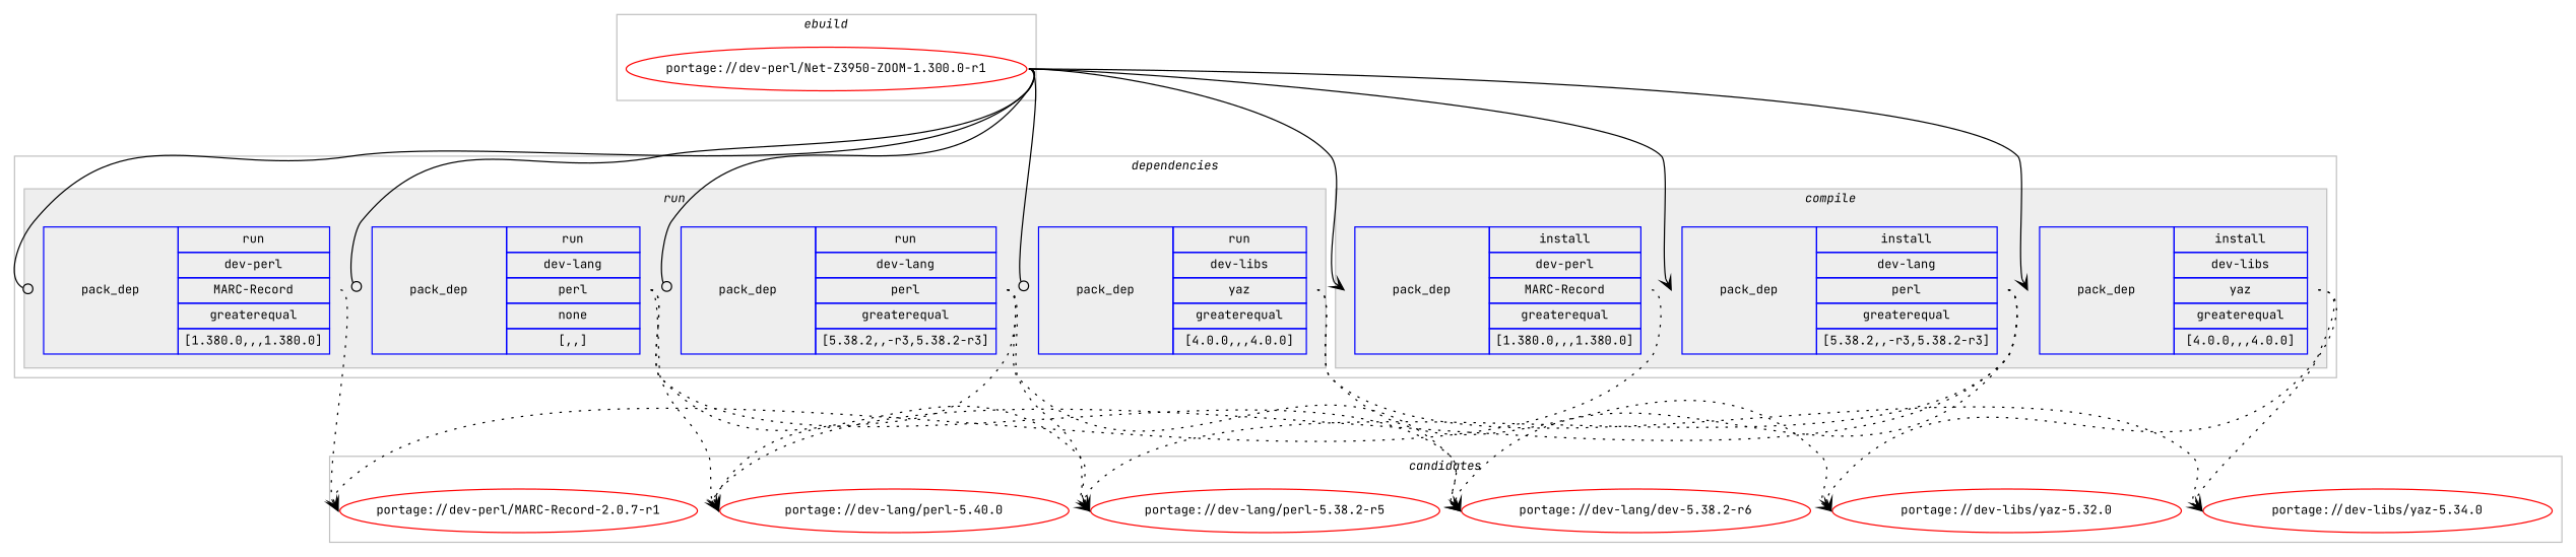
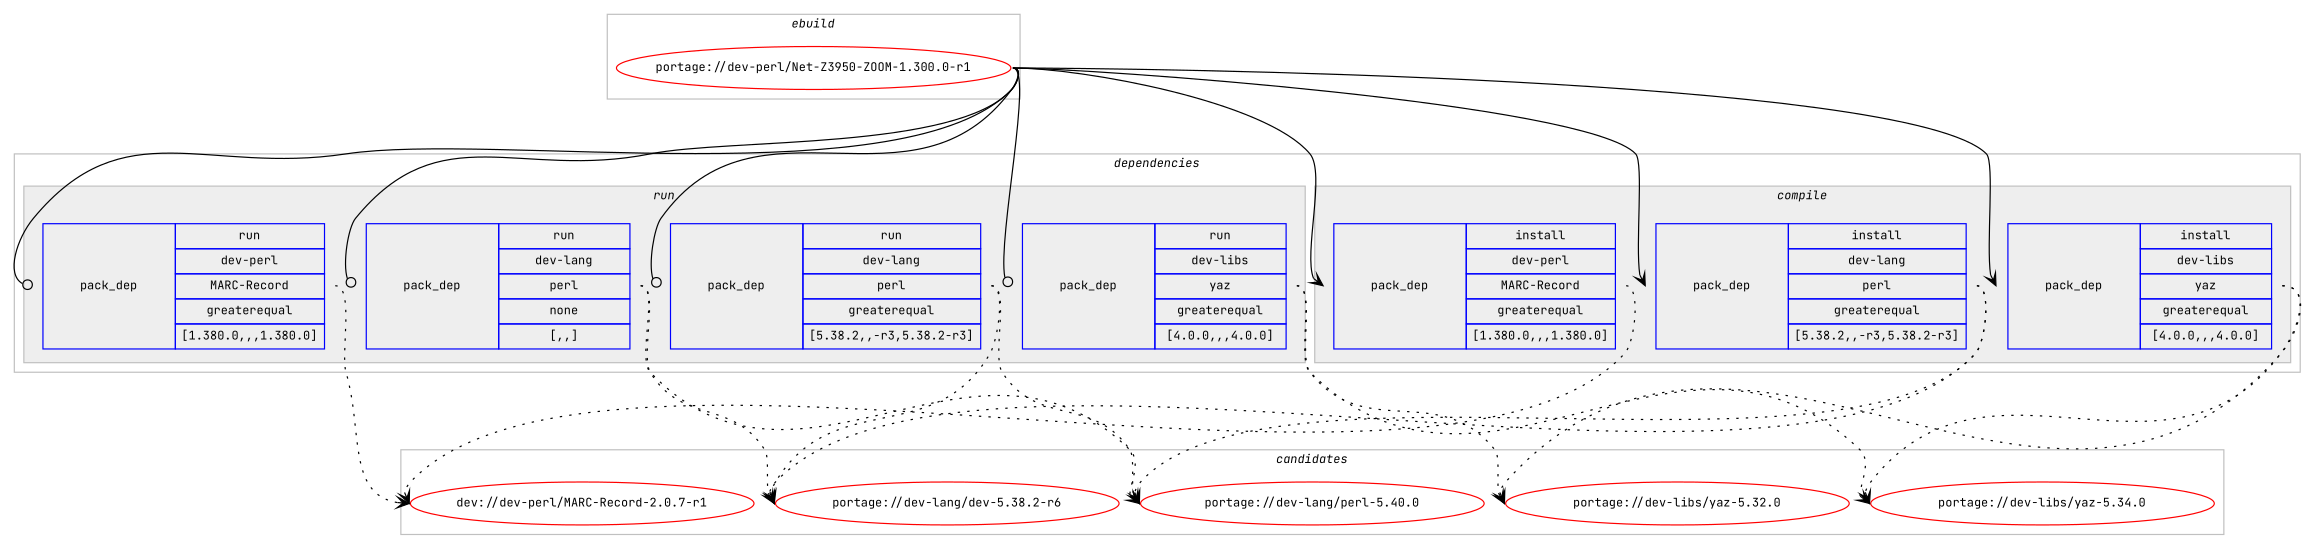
  digraph {
    compound=true
    concentrate=true
    fontname="JetBrains Mono"
    fontsize=10
    newrank=true
    rankdir=TB
    ranksep=1.5
    node [color=red fontname="JetBrains Mono" fontsize=10]
    edge [arrowhead=vee fontname="JetBrains Mono" headport=w style=dotted tailport=e weight=100]
    n1 [label="portage://dev-perl/Net-Z3950-ZOOM-1.300.0-r1" width=4]
    n2 [color=blue label=<<TABLE BORDER="0" CELLBORDER="1" CELLSPACING="0" CELLPADDING="4" WIDTH="220"><TR><TD ROWSPAN="6" CELLPADDING="30">pack_dep</TD></TR><TR><TD WIDTH="110">install</TD></TR><TR><TD>dev-lang</TD></TR><TR><TD>perl</TD></TR><TR><TD>greaterequal</TD></TR><TR><TD>[5.38.2,,-r3,5.38.2-r3]</TD></TR></TABLE>> shape=none]
    n3 [color=blue label=<<TABLE BORDER="0" CELLBORDER="1" CELLSPACING="0" CELLPADDING="4" WIDTH="220"><TR><TD ROWSPAN="6" CELLPADDING="30">pack_dep</TD></TR><TR><TD WIDTH="110">install</TD></TR><TR><TD>dev-libs</TD></TR><TR><TD>yaz</TD></TR><TR><TD>greaterequal</TD></TR><TR><TD>[4.0.0,,,4.0.0]</TD></TR></TABLE>> shape=none]
    n4 [color=blue label=<<TABLE BORDER="0" CELLBORDER="1" CELLSPACING="0" CELLPADDING="4" WIDTH="220"><TR><TD ROWSPAN="6" CELLPADDING="30">pack_dep</TD></TR><TR><TD WIDTH="110">install</TD></TR><TR><TD>dev-perl</TD></TR><TR><TD>MARC-Record</TD></TR><TR><TD>greaterequal</TD></TR><TR><TD>[1.380.0,,,1.380.0]</TD></TR></TABLE>> shape=none]
    n5 [color=blue label=<<TABLE BORDER="0" CELLBORDER="1" CELLSPACING="0" CELLPADDING="4" WIDTH="220"><TR><TD ROWSPAN="6" CELLPADDING="30">pack_dep</TD></TR><TR><TD WIDTH="110">run</TD></TR><TR><TD>dev-lang</TD></TR><TR><TD>perl</TD></TR><TR><TD>greaterequal</TD></TR><TR><TD>[5.38.2,,-r3,5.38.2-r3]</TD></TR></TABLE>> shape=none]
    n6 [color=blue label=<<TABLE BORDER="0" CELLBORDER="1" CELLSPACING="0" CELLPADDING="4" WIDTH="220"><TR><TD ROWSPAN="6" CELLPADDING="30">pack_dep</TD></TR><TR><TD WIDTH="110">run</TD></TR><TR><TD>dev-lang</TD></TR><TR><TD>perl</TD></TR><TR><TD>none</TD></TR><TR><TD>[,,]</TD></TR></TABLE>> shape=none]
    n7 [color=blue label=<<TABLE BORDER="0" CELLBORDER="1" CELLSPACING="0" CELLPADDING="4" WIDTH="220"><TR><TD ROWSPAN="6" CELLPADDING="30">pack_dep</TD></TR><TR><TD WIDTH="110">run</TD></TR><TR><TD>dev-libs</TD></TR><TR><TD>yaz</TD></TR><TR><TD>greaterequal</TD></TR><TR><TD>[4.0.0,,,4.0.0]</TD></TR></TABLE>> shape=none]
    n8 [color=blue label=<<TABLE BORDER="0" CELLBORDER="1" CELLSPACING="0" CELLPADDING="4" WIDTH="220"><TR><TD ROWSPAN="6" CELLPADDING="30">pack_dep</TD></TR><TR><TD WIDTH="110">run</TD></TR><TR><TD>dev-perl</TD></TR><TR><TD>MARC-Record</TD></TR><TR><TD>greaterequal</TD></TR><TR><TD>[1.380.0,,,1.380.0]</TD></TR></TABLE>> shape=none]
    n9 [label="portage://dev-lang/perl-5.40.0" width=4]
    n10 [label="portage://dev-lang/dev-5.38.2-r6" width=4]
-   n11 [label="portage://dev-lang/perl-5.38.2-r5" width=4]
    n12 [label="portage://dev-libs/yaz-5.34.0" width=4]
    n13 [label="portage://dev-libs/yaz-5.32.0" width=4]
-   n14 [label="portage://dev-perl/MARC-Record-2.0.7-r1" width=4]
+   n14 [label="dev://dev-perl/MARC-Record-2.0.7-r1" width=4]
    subgraph cluster_1 {
      color=gray
      label=<<i>ebuild</i>>
      n1
    }
    subgraph cluster_2 {
      color=gray
      label=<<i>dependencies</i>>
      subgraph cluster_3 {
        color=gray
        fillcolor="#eeeeee"
        label=<<i>compile</i>>
        style=filled
        subgraph sub_4 {
          color=gray
          fillcolor="#eeeeee"
          label=<<i>compile</i>>
          style=filled
          n2
        }
        subgraph sub_5 {
          color=gray
          fillcolor="#eeeeee"
          label=<<i>compile</i>>
          style=filled
          n3
        }
        subgraph sub_6 {
          color=gray
          fillcolor="#eeeeee"
          label=<<i>compile</i>>
          style=filled
          n4
        }
      }
      subgraph cluster_7 {
        color=gray
        fillcolor="#eeeeee"
        label=<<i>compile and run</i>>
        style=filled
      }
      subgraph cluster_8 {
        color=gray
        fillcolor="#eeeeee"
        label=<<i>run</i>>
        style=filled
        subgraph sub_9 {
          color=gray
          fillcolor="#eeeeee"
          label=<<i>run</i>>
          style=filled
          n5
        }
        subgraph sub_10 {
          color=gray
          fillcolor="#eeeeee"
          label=<<i>run</i>>
          style=filled
          n6
        }
        subgraph sub_11 {
          color=gray
          fillcolor="#eeeeee"
          label=<<i>run</i>>
          style=filled
          n7
        }
        subgraph sub_12 {
          color=gray
          fillcolor="#eeeeee"
          label=<<i>run</i>>
          style=filled
          n8
        }
      }
    }
    subgraph cluster_13 {
      color=gray
      label=<<i>candidates</i>>
      rank=same
      subgraph sub_14 {
        color=black
        label=<<i>candidates</i>>
        nodesep=1
        rank=same
        n9
        n10
-       n11
      }
      subgraph sub_15 {
        color=black
        label=<<i>candidates</i>>
        nodesep=1
        rank=same
        n12
        n13
      }
      subgraph sub_16 {
        color=black
        label=<<i>candidates</i>>
        nodesep=1
        rank=same
        n14
      }
      subgraph sub_17 {
        color=black
        label=<<i>candidates</i>>
        nodesep=1
        rank=same
        n9
        n10
-       n11
      }
      subgraph sub_18 {
        color=black
        label=<<i>candidates</i>>
        nodesep=1
        rank=same
        n9
        n10
-       n11
      }
      subgraph sub_19 {
        color=black
        label=<<i>candidates</i>>
        nodesep=1
        rank=same
        n12
        n13
      }
      subgraph sub_20 {
        color=black
        label=<<i>candidates</i>>
        nodesep=1
        rank=same
        n14
      }
    }
    n1 -> n2 [style=solid weight=20]
    n1 -> n3 [style=solid weight=20]
    n1 -> n4 [style=solid weight=20]
    n1 -> n5 [arrowhead=odot style=solid weight=20]
    n1 -> n6 [arrowhead=odot style=solid weight=20]
    n1 -> n7 [arrowhead=odot style=solid weight=20]
    n1 -> n8 [arrowhead=odot style=solid weight=20]
    n2 -> n9
    n2 -> n10
-   n2 -> n11
    n3 -> n12
    n3 -> n13
    n4 -> n14
    n5 -> n9
    n5 -> n10
-   n5 -> n11
    n6 -> n9
    n6 -> n10
-   n6 -> n11
    n7 -> n12
    n7 -> n13
    n8 -> n14
  }
